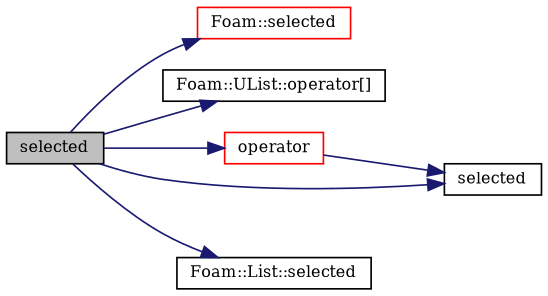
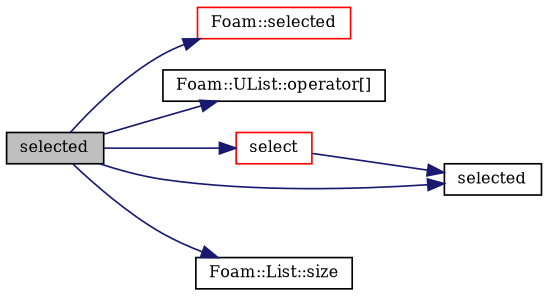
  digraph {
    fontname="DejaVu Serif"
    rankdir=LR
    node [color=black fontname="DejaVu Serif" fontsize=10 shape=record]
    edge [color=midnightblue fontname="DejaVu Serif" fontsize=10 labelfontname=FreeSans labelfontsize=10 style=solid]
    n1 [fillcolor=grey75 fontcolor=black height=0.2 label=selected style=filled width=0.4]
    n2 [color=red height=0.2 label="Foam::selected" width=0.4]
    n3 [height=0.2 label="Foam::UList::operator[]" width=0.4]
-   n4 [color=red height=0.2 label=operator width=0.4]
+   n4 [color=red height=0.2 label=select width=0.4]
    n5 [height=0.2 label=selected width=0.4]
-   n6 [height=0.2 label="Foam::List::selected" width=0.4]
+   n6 [height=0.2 label="Foam::List::size" width=0.4]
    n1 -> n2
    n1 -> n3
    n1 -> n4
    n1 -> n5
    n1 -> n6
    n4 -> n5
  }
